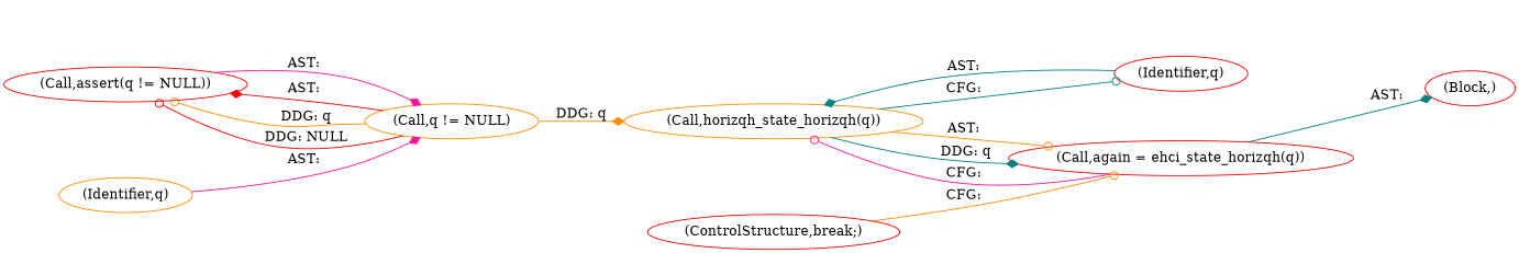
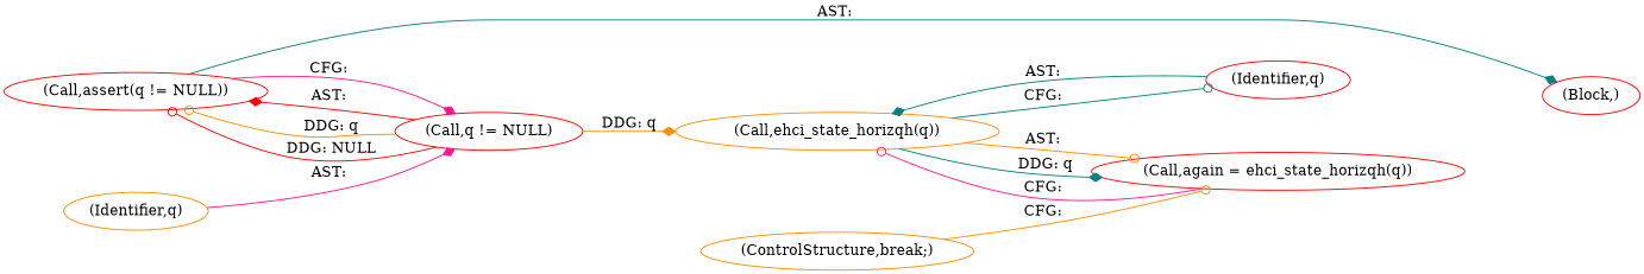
  digraph {
    rankdir=LR
    node [color=darkorange]
    edge [arrowhead=diamond color=darkorange]
-   n1 [label="(Call,horizqh_state_horizqh(q))"]
+   n1 [label="(Call,ehci_state_horizqh(q))"]
    n2 [color=red label="(Call,again = ehci_state_horizqh(q))"]
    n3 [color=red label="(Identifier,q)"]
    n4 [color=red label="(Block,)"]
-   n5 [label="(Call,q != NULL)"]
+   n5 [color=red label="(Call,q != NULL)"]
    n6 [color=red label="(Call,assert(q != NULL))"]
    n7 [label="(Identifier,q)"]
-   n8 [color=red label="(ControlStructure,break;)"]
+   n8 [label="(ControlStructure,break;)"]
    n1 -> n2 [arrowhead=odot label="AST: "]
    n1 -> n2 [color=teal label="DDG: q"]
    n1 -> n3 [arrowhead=odot color=teal label="CFG: "]
    n2 -> n1 [arrowhead=odot color=deeppink label="CFG: "]
-   n2 -> n4 [color=teal label="AST: "]
+   n6 -> n4 [color=teal label="AST: "]
    n3 -> n1 [color=teal label="AST: "]
    n5 -> n1 [label="DDG: q"]
    n5 -> n6 [color=red label="AST: "]
    n5 -> n6 [arrowhead=odot label="DDG: q"]
    n5 -> n6 [arrowhead=odot color=red label="DDG: NULL"]
-   n6 -> n5 [color=deeppink label="AST: "]
+   n6 -> n5 [color=deeppink label="CFG: "]
    n7 -> n5 [color=deeppink label="AST: "]
    n8 -> n2 [arrowhead=odot label="CFG: "]
  }
